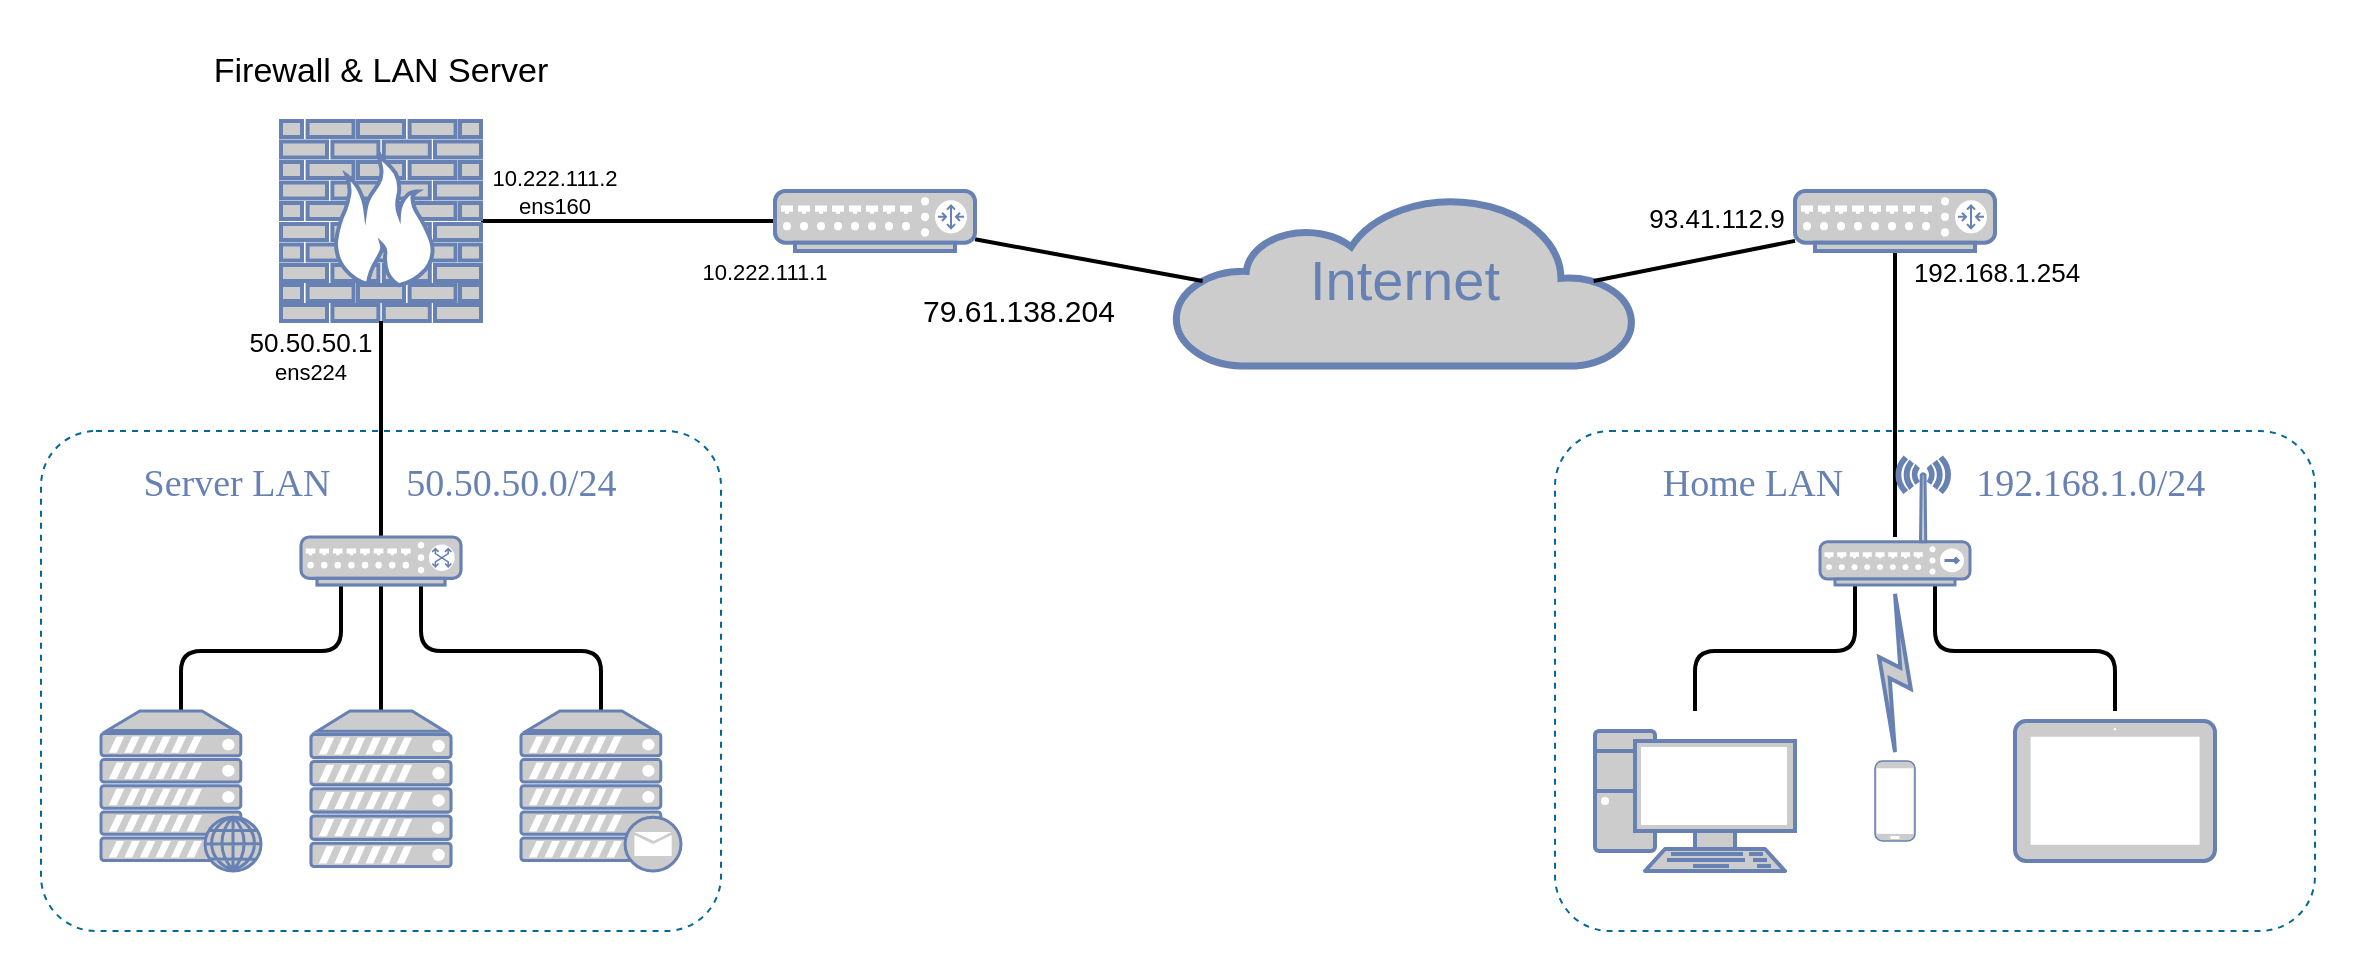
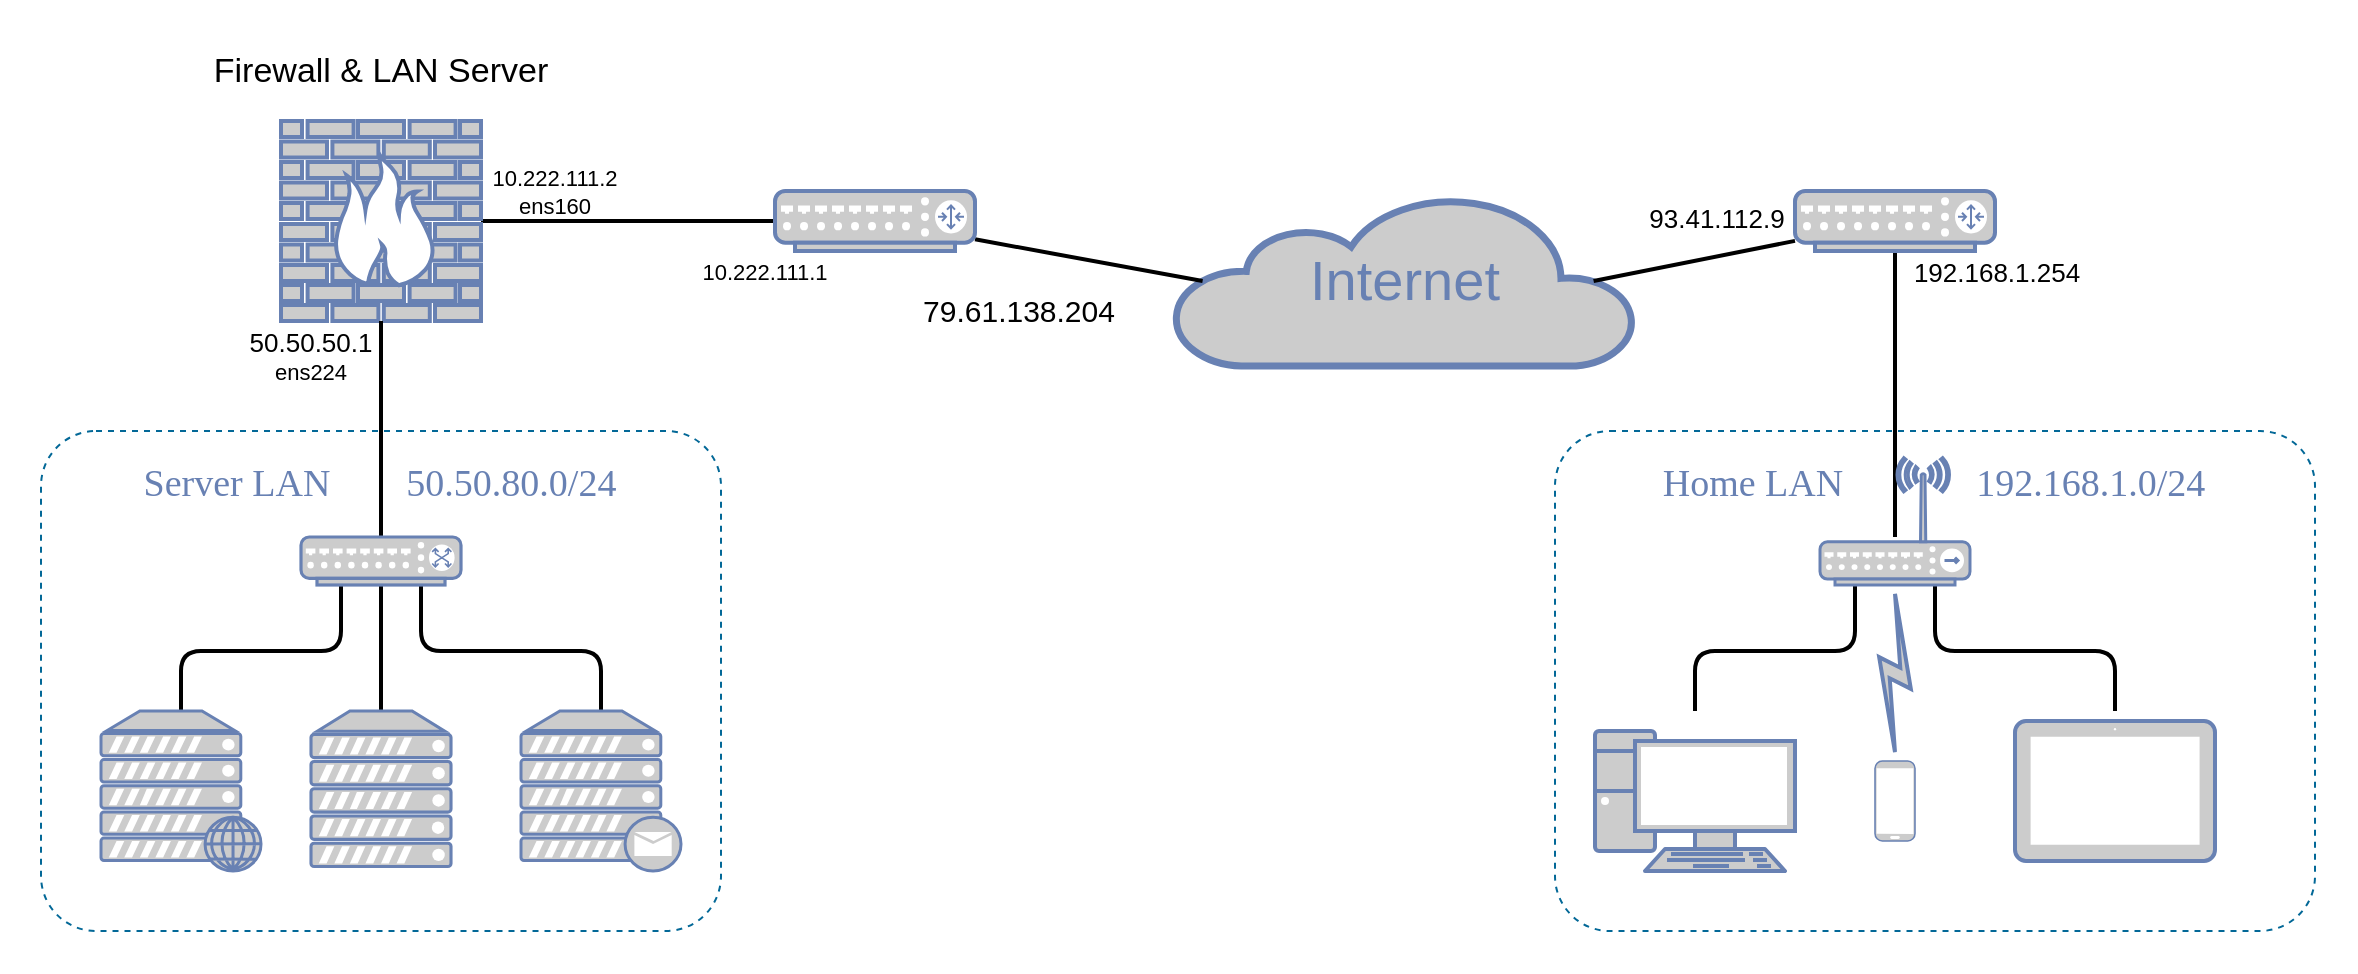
  <mxCell id="0" />
  <mxCell id="1" parent="0" />
- <mxCell id="2" value="&lt;font style=&quot;font-size: 19px;&quot;&gt;Server LAN&amp;nbsp; &amp;nbsp; &amp;nbsp; &amp;nbsp; 50.50.50.0/24&lt;/font&gt;" style="rounded=1;whiteSpace=wrap;html=1;shadow=0;comic=0;strokeColor=#036897;strokeWidth=1;fillColor=none;fontFamily=Verdana;fontSize=28;fontColor=#6881B3;align=center;arcSize=11;verticalAlign=top;dashed=1;" parent="1" vertex="1"><mxGeometry x="20" y="215" width="340" height="250" as="geometry" /></mxCell>
+ <mxCell id="2" value="&lt;font style=&quot;font-size: 19px;&quot;&gt;Server LAN&amp;nbsp; &amp;nbsp; &amp;nbsp; &amp;nbsp; 50.50.80.0/24&lt;/font&gt;" style="rounded=1;whiteSpace=wrap;html=1;shadow=0;comic=0;strokeColor=#036897;strokeWidth=1;fillColor=none;fontFamily=Verdana;fontSize=28;fontColor=#6881B3;align=center;arcSize=11;verticalAlign=top;dashed=1;" parent="1" vertex="1"><mxGeometry x="20" y="215" width="340" height="250" as="geometry" /></mxCell>
  <mxCell id="3" style="edgeStyle=none;html=1;labelBackgroundColor=none;endArrow=none;endFill=0;strokeWidth=2;fontFamily=Verdana;fontSize=28;fontColor=#6881B3;" parent="1" source="7" target="9" edge="1"><mxGeometry relative="1" as="geometry"><mxPoint x="310" y="47" as="targetPoint" /></mxGeometry></mxCell>
  <mxCell id="4" value="10.222.111.2&lt;br&gt;ens160" style="edgeLabel;html=1;align=center;verticalAlign=middle;resizable=0;points=[];labelBackgroundColor=none;" vertex="1" connectable="0" parent="3"><mxGeometry x="-0.667" y="3" relative="1" as="geometry"><mxPoint x="12" y="-12" as="offset" /></mxGeometry></mxCell>
  <mxCell id="5" value="&lt;font style=&quot;font-size: 11px;&quot;&gt;10.222.111.1&lt;/font&gt;" style="edgeLabel;html=1;align=center;verticalAlign=middle;resizable=0;points=[];" vertex="1" connectable="0" parent="3"><mxGeometry x="0.73" y="-2" relative="1" as="geometry"><mxPoint x="14" y="23" as="offset" /></mxGeometry></mxCell>
  <mxCell id="6" value="Internet" style="html=1;fillColor=#CCCCCC;strokeColor=#6881B3;gradientColor=none;gradientDirection=north;strokeWidth=2;shape=mxgraph.networks.cloud;fontColor=#6881B3;rounded=0;shadow=0;comic=0;align=center;fontSize=28;" parent="1" vertex="1"><mxGeometry x="587" y="97.5" width="230" height="85" as="geometry" /></mxCell>
  <mxCell id="7" value="" style="fontColor=#0066CC;verticalAlign=top;verticalLabelPosition=bottom;labelPosition=center;align=center;html=1;fillColor=#CCCCCC;strokeColor=#6881B3;gradientColor=none;gradientDirection=north;strokeWidth=2;shape=mxgraph.networks.firewall;rounded=0;shadow=0;comic=0;" parent="1" vertex="1"><mxGeometry x="140" y="60" width="100" height="100" as="geometry" /></mxCell>
  <mxCell id="8" style="edgeStyle=none;html=1;labelBackgroundColor=none;endArrow=none;endFill=0;strokeWidth=2;fontFamily=Verdana;fontSize=28;fontColor=#6881B3;entryX=0.06;entryY=0.5;entryDx=0;entryDy=0;entryPerimeter=0;" parent="1" source="9" target="6" edge="1"><mxGeometry relative="1" as="geometry" /></mxCell>
  <mxCell id="9" value="" style="fontColor=#0066CC;verticalAlign=top;verticalLabelPosition=bottom;labelPosition=center;align=center;html=1;fillColor=#CCCCCC;strokeColor=#6881B3;gradientColor=none;gradientDirection=north;strokeWidth=2;shape=mxgraph.networks.router;rounded=0;shadow=0;comic=0;" parent="1" vertex="1"><mxGeometry x="387" y="95" width="100" height="30" as="geometry" /></mxCell>
  <mxCell id="10" style="edgeStyle=orthogonalEdgeStyle;html=1;labelBackgroundColor=none;endArrow=none;endFill=0;strokeWidth=2;fontFamily=Verdana;fontSize=28;fontColor=#6881B3;entryX=0.5;entryY=1;entryDx=0;entryDy=0;entryPerimeter=0;" parent="1" source="15" target="7" edge="1"><mxGeometry relative="1" as="geometry"><mxPoint x="477" y="107" as="targetPoint" /><mxPoint x="-72" y="106.577" as="sourcePoint" /></mxGeometry></mxCell>
  <mxCell id="11" value="&lt;font style=&quot;font-size: 13px;&quot;&gt;50.50.50.1&lt;/font&gt;&lt;br&gt;ens224" style="edgeLabel;html=1;align=center;verticalAlign=middle;resizable=0;points=[];labelBackgroundColor=none;" vertex="1" connectable="0" parent="10"><mxGeometry x="0.684" y="-2" relative="1" as="geometry"><mxPoint x="-38" as="offset" /></mxGeometry></mxCell>
  <mxCell id="12" style="edgeStyle=orthogonalEdgeStyle;rounded=1;orthogonalLoop=1;jettySize=auto;html=1;labelBackgroundColor=none;endArrow=none;fontSize=28;fontFamily=Verdana;fontColor=#6881B3;endFill=0;strokeWidth=2;entryX=0.5;entryY=0;entryDx=0;entryDy=0;entryPerimeter=0;" edge="1" parent="1" source="15" target="16"><mxGeometry relative="1" as="geometry"><Array as="points"><mxPoint x="170" y="325" /><mxPoint x="90" y="325" /></Array></mxGeometry></mxCell>
  <mxCell id="13" style="edgeStyle=orthogonalEdgeStyle;rounded=1;orthogonalLoop=1;jettySize=auto;html=1;labelBackgroundColor=none;endArrow=none;fontSize=28;fontFamily=Verdana;fontColor=#6881B3;endFill=0;strokeWidth=2;entryX=0.5;entryY=0;entryDx=0;entryDy=0;entryPerimeter=0;" edge="1" parent="1" source="15" target="17"><mxGeometry relative="1" as="geometry" /></mxCell>
  <mxCell id="14" style="edgeStyle=orthogonalEdgeStyle;rounded=1;orthogonalLoop=1;jettySize=auto;html=1;labelBackgroundColor=none;endArrow=none;fontSize=28;fontFamily=Verdana;fontColor=#6881B3;endFill=0;strokeWidth=2;entryX=0.5;entryY=0;entryDx=0;entryDy=0;entryPerimeter=0;" edge="1" parent="1" source="15" target="18"><mxGeometry relative="1" as="geometry"><Array as="points"><mxPoint x="210" y="325" /><mxPoint x="300" y="325" /></Array></mxGeometry></mxCell>
  <mxCell id="15" value="" style="fontColor=#0066CC;verticalAlign=top;verticalLabelPosition=bottom;labelPosition=center;align=center;html=1;outlineConnect=0;fillColor=#CCCCCC;strokeColor=#6881B3;gradientColor=none;gradientDirection=north;strokeWidth=2;shape=mxgraph.networks.switch;aspect=fixed;" vertex="1" parent="1"><mxGeometry x="150" y="268" width="80" height="24" as="geometry" /></mxCell>
  <mxCell id="16" value="" style="fontColor=#0066CC;verticalAlign=top;verticalLabelPosition=bottom;labelPosition=center;align=center;html=1;outlineConnect=0;fillColor=#CCCCCC;strokeColor=#6881B3;gradientColor=none;gradientDirection=north;strokeWidth=2;shape=mxgraph.networks.web_server;aspect=fixed;" vertex="1" parent="1"><mxGeometry x="50" y="355" width="80" height="80" as="geometry" /></mxCell>
  <mxCell id="17" value="" style="fontColor=#0066CC;verticalAlign=top;verticalLabelPosition=bottom;labelPosition=center;align=center;html=1;outlineConnect=0;fillColor=#CCCCCC;strokeColor=#6881B3;gradientColor=none;gradientDirection=north;strokeWidth=2;shape=mxgraph.networks.server;aspect=fixed;" vertex="1" parent="1"><mxGeometry x="155" y="355" width="70" height="77.78" as="geometry" /></mxCell>
  <mxCell id="18" value="" style="fontColor=#0066CC;verticalAlign=top;verticalLabelPosition=bottom;labelPosition=center;align=center;html=1;outlineConnect=0;fillColor=#CCCCCC;strokeColor=#6881B3;gradientColor=none;gradientDirection=north;strokeWidth=2;shape=mxgraph.networks.mail_server;aspect=fixed;" vertex="1" parent="1"><mxGeometry x="260" y="355" width="80" height="80" as="geometry" /></mxCell>
  <mxCell id="19" value="&lt;font style=&quot;font-size: 15px;&quot;&gt;79.61.138.204&lt;/font&gt;" style="text;html=1;align=center;verticalAlign=middle;resizable=0;points=[];autosize=1;strokeColor=none;fillColor=none;" vertex="1" parent="1"><mxGeometry x="454" y="145" width="110" height="20" as="geometry" /></mxCell>
  <mxCell id="20" value="&lt;font style=&quot;font-size: 17px;&quot;&gt;Firewall &amp;amp; LAN Server&lt;/font&gt;" style="text;html=1;align=center;verticalAlign=middle;resizable=0;points=[];autosize=1;strokeColor=none;fillColor=none;fontSize=19;" vertex="1" parent="1"><mxGeometry x="100" y="20" width="180" height="30" as="geometry" /></mxCell>
  <mxCell id="21" style="edgeStyle=none;html=1;labelBackgroundColor=none;endArrow=none;endFill=0;strokeWidth=2;fontFamily=Verdana;fontSize=28;fontColor=#6881B3;entryX=0.91;entryY=0.5;entryDx=0;entryDy=0;entryPerimeter=0;" edge="1" parent="1" source="25" target="6"><mxGeometry relative="1" as="geometry"><mxPoint x="1110.8" y="110" as="targetPoint" /></mxGeometry></mxCell>
  <mxCell id="22" value="93.41.112.9" style="edgeLabel;html=1;align=center;verticalAlign=middle;resizable=0;points=[];fontSize=13;" vertex="1" connectable="0" parent="21"><mxGeometry x="-0.682" y="1" relative="1" as="geometry"><mxPoint x="-24" y="-16" as="offset" /></mxGeometry></mxCell>
  <mxCell id="23" style="edgeStyle=orthogonalEdgeStyle;rounded=1;orthogonalLoop=1;jettySize=auto;html=1;fontSize=28;labelBackgroundColor=none;endArrow=none;fontFamily=Verdana;fontColor=#6881B3;endFill=0;strokeWidth=2;" edge="1" parent="1" source="25"><mxGeometry relative="1" as="geometry"><mxPoint x="947" y="268" as="targetPoint" /></mxGeometry></mxCell>
  <mxCell id="24" value="192.168.1.254" style="edgeLabel;html=1;align=center;verticalAlign=middle;resizable=0;points=[];fontSize=13;" vertex="1" connectable="0" parent="23"><mxGeometry x="-0.685" y="2" relative="1" as="geometry"><mxPoint x="48" y="-13" as="offset" /></mxGeometry></mxCell>
  <mxCell id="25" value="" style="fontColor=#0066CC;verticalAlign=top;verticalLabelPosition=bottom;labelPosition=center;align=center;html=1;fillColor=#CCCCCC;strokeColor=#6881B3;gradientColor=none;gradientDirection=north;strokeWidth=2;shape=mxgraph.networks.router;rounded=0;shadow=0;comic=0;" vertex="1" parent="1"><mxGeometry x="897" y="95" width="100" height="30" as="geometry" /></mxCell>
  <mxCell id="26" value="&lt;font style=&quot;font-size: 19px;&quot;&gt;Home LAN&amp;nbsp; &amp;nbsp; &amp;nbsp; &amp;nbsp; &amp;nbsp; &amp;nbsp; &amp;nbsp; 192.168.1.0/24&lt;/font&gt;" style="rounded=1;whiteSpace=wrap;html=1;shadow=0;comic=0;strokeColor=#036897;strokeWidth=1;fillColor=none;fontFamily=Verdana;fontSize=28;fontColor=#6881B3;align=center;arcSize=11;verticalAlign=top;dashed=1;" vertex="1" parent="1"><mxGeometry x="777" y="215" width="380" height="250" as="geometry" /></mxCell>
  <mxCell id="27" style="edgeStyle=orthogonalEdgeStyle;rounded=1;orthogonalLoop=1;jettySize=auto;html=1;labelBackgroundColor=none;endArrow=none;fontSize=28;fontFamily=Verdana;fontColor=#6881B3;endFill=0;strokeWidth=2;entryX=0.5;entryY=0;entryDx=0;entryDy=0;entryPerimeter=0;" edge="1" parent="1"><mxGeometry relative="1" as="geometry"><Array as="points"><mxPoint x="927" y="325" /><mxPoint x="847" y="325" /></Array><mxPoint x="927" y="292" as="sourcePoint" /><mxPoint x="847" y="355" as="targetPoint" /></mxGeometry></mxCell>
  <mxCell id="28" style="edgeStyle=orthogonalEdgeStyle;rounded=1;orthogonalLoop=1;jettySize=auto;html=1;labelBackgroundColor=none;endArrow=none;fontSize=28;fontFamily=Verdana;fontColor=#6881B3;endFill=0;strokeWidth=2;entryX=0.5;entryY=0;entryDx=0;entryDy=0;entryPerimeter=0;" edge="1" parent="1"><mxGeometry relative="1" as="geometry"><Array as="points"><mxPoint x="967" y="325" /><mxPoint x="1057" y="325" /></Array><mxPoint x="967" y="292" as="sourcePoint" /><mxPoint x="1057" y="355" as="targetPoint" /></mxGeometry></mxCell>
  <mxCell id="29" value="" style="fontColor=#0066CC;verticalAlign=top;verticalLabelPosition=bottom;labelPosition=center;align=center;html=1;outlineConnect=0;fillColor=#CCCCCC;strokeColor=#6881B3;gradientColor=none;gradientDirection=north;strokeWidth=2;shape=mxgraph.networks.pc;labelBackgroundColor=none;fontSize=13;" vertex="1" parent="1"><mxGeometry x="797" y="365" width="100" height="70" as="geometry" /></mxCell>
  <mxCell id="30" value="" style="fontColor=#0066CC;verticalAlign=top;verticalLabelPosition=bottom;labelPosition=center;align=center;html=1;outlineConnect=0;fillColor=#CCCCCC;strokeColor=#6881B3;gradientColor=none;gradientDirection=north;strokeWidth=2;shape=mxgraph.networks.wireless_hub;labelBackgroundColor=none;fontSize=13;aspect=fixed;" vertex="1" parent="1"><mxGeometry x="909.5" y="228.25" width="75" height="63.75" as="geometry" /></mxCell>
  <mxCell id="31" value="" style="fontColor=#0066CC;verticalAlign=top;verticalLabelPosition=bottom;labelPosition=center;align=center;html=1;outlineConnect=0;fillColor=#CCCCCC;strokeColor=#6881B3;gradientColor=none;gradientDirection=north;strokeWidth=2;shape=mxgraph.networks.tablet;labelBackgroundColor=none;fontSize=13;" vertex="1" parent="1"><mxGeometry x="1007" y="360" width="100" height="70" as="geometry" /></mxCell>
  <mxCell id="32" value="" style="html=1;outlineConnect=0;fillColor=#CCCCCC;strokeColor=#6881B3;gradientColor=none;gradientDirection=north;strokeWidth=2;shape=mxgraph.networks.comm_link_edge;html=1;rounded=0;fontSize=13;entryX=0.5;entryY=1;entryDx=0;entryDy=0;entryPerimeter=0;exitX=0.5;exitY=0;exitDx=0;exitDy=0;exitPerimeter=0;" edge="1" parent="1" source="33" target="30"><mxGeometry width="100" height="100" relative="1" as="geometry"><mxPoint x="697" y="585" as="sourcePoint" /><mxPoint x="797" y="485" as="targetPoint" /></mxGeometry></mxCell>
  <mxCell id="33" value="" style="fontColor=#0066CC;verticalAlign=top;verticalLabelPosition=bottom;labelPosition=center;align=center;html=1;outlineConnect=0;fillColor=#CCCCCC;strokeColor=#6881B3;gradientColor=none;gradientDirection=north;strokeWidth=2;shape=mxgraph.networks.mobile;labelBackgroundColor=none;fontSize=13;aspect=fixed;" vertex="1" parent="1"><mxGeometry x="937" y="380" width="20" height="40" as="geometry" /></mxCell>
